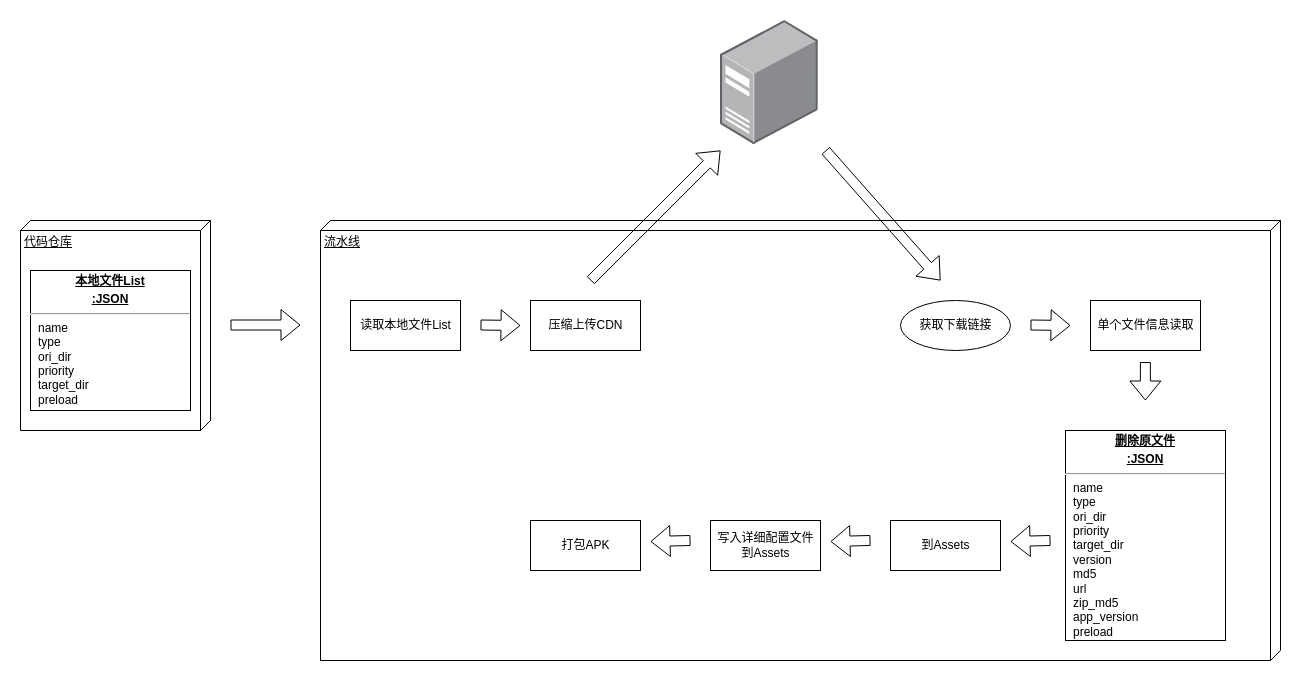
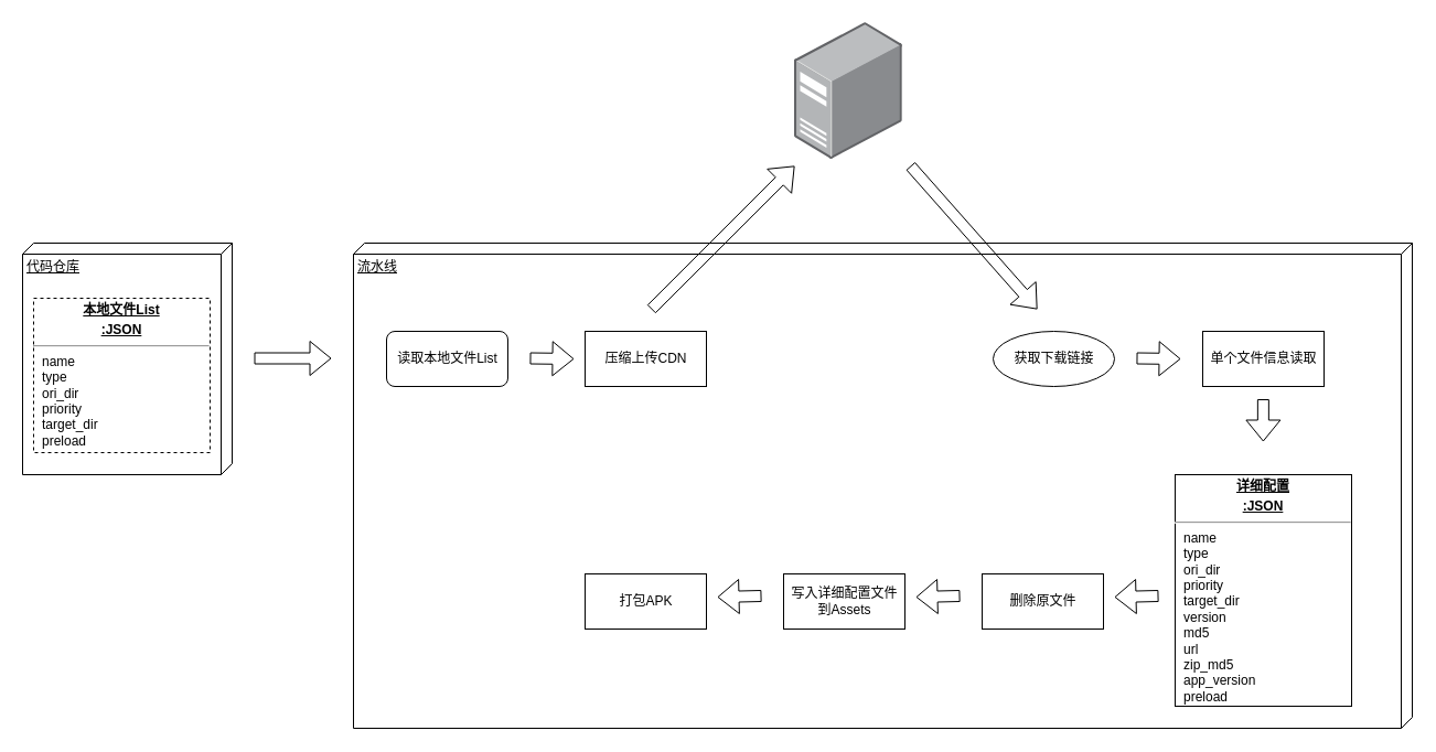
  <mxCell id="0" />
  <mxCell id="1" parent="0" />
  <mxCell id="2" value="代码仓库" style="verticalAlign=top;align=left;spacingTop=8;spacingLeft=2;spacingRight=12;shape=cube;size=10;direction=south;fontStyle=4;html=1;" parent="1" vertex="1"><mxGeometry x="20" y="220" width="190" height="210" as="geometry" /></mxCell>
- <mxCell id="3" value="&lt;p style=&quot;margin: 0px ; margin-top: 4px ; text-align: center ; text-decoration: underline&quot;&gt;&lt;b&gt;本地文件List&lt;/b&gt;&lt;/p&gt;&lt;p style=&quot;margin: 0px ; margin-top: 4px ; text-align: center ; text-decoration: underline&quot;&gt;&lt;b&gt;:JSON&lt;/b&gt;&lt;/p&gt;&lt;hr&gt;&lt;p style=&quot;margin: 0px ; margin-left: 8px&quot;&gt;name&lt;/p&gt;&lt;p style=&quot;margin: 0px ; margin-left: 8px&quot;&gt;type&lt;/p&gt;&lt;p style=&quot;margin: 0px ; margin-left: 8px&quot;&gt;ori_dir&lt;/p&gt;&lt;p style=&quot;margin: 0px ; margin-left: 8px&quot;&gt;priority&lt;/p&gt;&lt;p style=&quot;margin: 0px ; margin-left: 8px&quot;&gt;target_dir&lt;/p&gt;&lt;p style=&quot;margin: 0px ; margin-left: 8px&quot;&gt;preload&lt;/p&gt;" style="verticalAlign=top;align=left;overflow=fill;fontSize=12;fontFamily=Helvetica;html=1;" parent="1" vertex="1"><mxGeometry x="30" y="270" width="160" height="140" as="geometry" /></mxCell>
+ <mxCell id="3" value="&lt;p style=&quot;margin: 0px ; margin-top: 4px ; text-align: center ; text-decoration: underline&quot;&gt;&lt;b&gt;本地文件List&lt;/b&gt;&lt;/p&gt;&lt;p style=&quot;margin: 0px ; margin-top: 4px ; text-align: center ; text-decoration: underline&quot;&gt;&lt;b&gt;:JSON&lt;/b&gt;&lt;/p&gt;&lt;hr&gt;&lt;p style=&quot;margin: 0px ; margin-left: 8px&quot;&gt;name&lt;/p&gt;&lt;p style=&quot;margin: 0px ; margin-left: 8px&quot;&gt;type&lt;/p&gt;&lt;p style=&quot;margin: 0px ; margin-left: 8px&quot;&gt;ori_dir&lt;/p&gt;&lt;p style=&quot;margin: 0px ; margin-left: 8px&quot;&gt;priority&lt;/p&gt;&lt;p style=&quot;margin: 0px ; margin-left: 8px&quot;&gt;target_dir&lt;/p&gt;&lt;p style=&quot;margin: 0px ; margin-left: 8px&quot;&gt;preload&lt;/p&gt;" style="verticalAlign=top;align=left;overflow=fill;fontSize=12;fontFamily=Helvetica;html=1;dashed=1;" parent="1" vertex="1"><mxGeometry x="30" y="270" width="160" height="140" as="geometry" /></mxCell>
  <mxCell id="4" value="" style="shape=flexArrow;endArrow=classic;html=1;" parent="1" edge="1"><mxGeometry width="50" height="50" relative="1" as="geometry"><mxPoint x="230" y="324.5" as="sourcePoint" /><mxPoint x="300" y="324.5" as="targetPoint" /></mxGeometry></mxCell>
  <mxCell id="5" value="流水线" style="verticalAlign=top;align=left;spacingTop=8;spacingLeft=2;spacingRight=12;shape=cube;size=10;direction=south;fontStyle=4;html=1;" parent="1" vertex="1"><mxGeometry x="320" y="220" width="960" height="440" as="geometry" /></mxCell>
- <mxCell id="6" value="读取本地文件List" style="html=1;" parent="1" vertex="1"><mxGeometry x="350" y="300" width="110" height="50" as="geometry" /></mxCell>
+ <mxCell id="6" value="读取本地文件List" style="html=1;rounded=1;" parent="1" vertex="1"><mxGeometry x="350" y="300" width="110" height="50" as="geometry" /></mxCell>
  <mxCell id="7" value="" style="points=[];aspect=fixed;html=1;align=center;shadow=0;dashed=0;image;image=img/lib/allied_telesis/computer_and_terminals/Server_Desktop.svg;" parent="1" vertex="1"><mxGeometry x="720" y="20" width="97.82" height="124" as="geometry" /></mxCell>
  <mxCell id="8" value="" style="shape=flexArrow;endArrow=classic;html=1;" parent="1" edge="1"><mxGeometry width="50" height="50" relative="1" as="geometry"><mxPoint x="590" y="280" as="sourcePoint" /><mxPoint x="720" y="150" as="targetPoint" /></mxGeometry></mxCell>
  <mxCell id="9" value="" style="shape=flexArrow;endArrow=classic;html=1;" parent="1" edge="1"><mxGeometry width="50" height="50" relative="1" as="geometry"><mxPoint x="480" y="324.5" as="sourcePoint" /><mxPoint x="520" y="325" as="targetPoint" /></mxGeometry></mxCell>
  <mxCell id="10" value="压缩上传CDN" style="html=1;" parent="1" vertex="1"><mxGeometry x="530" y="300" width="110" height="50" as="geometry" /></mxCell>
  <mxCell id="11" value="" style="shape=flexArrow;endArrow=classic;html=1;" parent="1" edge="1"><mxGeometry width="50" height="50" relative="1" as="geometry"><mxPoint x="825" y="150" as="sourcePoint" /><mxPoint x="940" y="280" as="targetPoint" /></mxGeometry></mxCell>
  <mxCell id="12" value="获取下载链接" style="ellipse;html=1;" parent="1" vertex="1"><mxGeometry x="900" y="300" width="110" height="50" as="geometry" /></mxCell>
- <mxCell id="13" value="&lt;p style=&quot;margin: 0px ; margin-top: 4px ; text-align: center ; text-decoration: underline&quot;&gt;&lt;b&gt;删除原文件&lt;/b&gt;&lt;/p&gt;&lt;p style=&quot;margin: 0px ; margin-top: 4px ; text-align: center ; text-decoration: underline&quot;&gt;&lt;b&gt;:JSON&lt;/b&gt;&lt;/p&gt;&lt;hr&gt;&lt;p style=&quot;margin: 0px ; margin-left: 8px&quot;&gt;name&lt;/p&gt;&lt;p style=&quot;margin: 0px ; margin-left: 8px&quot;&gt;type&lt;/p&gt;&lt;p style=&quot;margin: 0px ; margin-left: 8px&quot;&gt;ori_dir&lt;/p&gt;&lt;p style=&quot;margin: 0px ; margin-left: 8px&quot;&gt;priority&lt;/p&gt;&lt;p style=&quot;margin: 0px ; margin-left: 8px&quot;&gt;target_dir&lt;/p&gt;&lt;p style=&quot;margin: 0px ; margin-left: 8px&quot;&gt;version&lt;/p&gt;&lt;p style=&quot;margin: 0px ; margin-left: 8px&quot;&gt;md5&lt;/p&gt;&lt;p style=&quot;margin: 0px ; margin-left: 8px&quot;&gt;url&lt;/p&gt;&lt;p style=&quot;margin: 0px ; margin-left: 8px&quot;&gt;zip_md5&lt;/p&gt;&lt;p style=&quot;margin: 0px ; margin-left: 8px&quot;&gt;app_version&lt;/p&gt;&lt;p style=&quot;margin: 0px ; margin-left: 8px&quot;&gt;preload&lt;/p&gt;" style="verticalAlign=top;align=left;overflow=fill;fontSize=12;fontFamily=Helvetica;html=1;" parent="1" vertex="1"><mxGeometry x="1065" y="430" width="160" height="210" as="geometry" /></mxCell>
+ <mxCell id="13" value="&lt;p style=&quot;margin: 0px ; margin-top: 4px ; text-align: center ; text-decoration: underline&quot;&gt;&lt;b&gt;详细配置&lt;/b&gt;&lt;/p&gt;&lt;p style=&quot;margin: 0px ; margin-top: 4px ; text-align: center ; text-decoration: underline&quot;&gt;&lt;b&gt;:JSON&lt;/b&gt;&lt;/p&gt;&lt;hr&gt;&lt;p style=&quot;margin: 0px ; margin-left: 8px&quot;&gt;name&lt;/p&gt;&lt;p style=&quot;margin: 0px ; margin-left: 8px&quot;&gt;type&lt;/p&gt;&lt;p style=&quot;margin: 0px ; margin-left: 8px&quot;&gt;ori_dir&lt;/p&gt;&lt;p style=&quot;margin: 0px ; margin-left: 8px&quot;&gt;priority&lt;/p&gt;&lt;p style=&quot;margin: 0px ; margin-left: 8px&quot;&gt;target_dir&lt;/p&gt;&lt;p style=&quot;margin: 0px ; margin-left: 8px&quot;&gt;version&lt;/p&gt;&lt;p style=&quot;margin: 0px ; margin-left: 8px&quot;&gt;md5&lt;/p&gt;&lt;p style=&quot;margin: 0px ; margin-left: 8px&quot;&gt;url&lt;/p&gt;&lt;p style=&quot;margin: 0px ; margin-left: 8px&quot;&gt;zip_md5&lt;/p&gt;&lt;p style=&quot;margin: 0px ; margin-left: 8px&quot;&gt;app_version&lt;/p&gt;&lt;p style=&quot;margin: 0px ; margin-left: 8px&quot;&gt;preload&lt;/p&gt;" style="verticalAlign=top;align=left;overflow=fill;fontSize=12;fontFamily=Helvetica;html=1;" parent="1" vertex="1"><mxGeometry x="1065" y="430" width="160" height="210" as="geometry" /></mxCell>
  <mxCell id="14" value="" style="shape=flexArrow;endArrow=classic;html=1;" parent="1" edge="1"><mxGeometry width="50" height="50" relative="1" as="geometry"><mxPoint x="1030" y="324.5" as="sourcePoint" /><mxPoint x="1070" y="325" as="targetPoint" /></mxGeometry></mxCell>
  <mxCell id="15" value="单个文件信息读取" style="html=1;" parent="1" vertex="1"><mxGeometry x="1090" y="300" width="110" height="50" as="geometry" /></mxCell>
  <mxCell id="16" value="" style="shape=flexArrow;endArrow=classic;html=1;" parent="1" edge="1"><mxGeometry width="50" height="50" relative="1" as="geometry"><mxPoint x="1144.86" y="361.5" as="sourcePoint" /><mxPoint x="1144.86" y="400" as="targetPoint" /></mxGeometry></mxCell>
  <mxCell id="17" value="" style="shape=flexArrow;endArrow=classic;html=1;" parent="1" edge="1"><mxGeometry width="50" height="50" relative="1" as="geometry"><mxPoint x="1050" y="540" as="sourcePoint" /><mxPoint x="1010" y="541" as="targetPoint" /></mxGeometry></mxCell>
- <mxCell id="18" value="到Assets" style="html=1;" parent="1" vertex="1"><mxGeometry x="890" y="520" width="110" height="50" as="geometry" /></mxCell>
+ <mxCell id="18" value="删除原文件" style="html=1;" parent="1" vertex="1"><mxGeometry x="890" y="520" width="110" height="50" as="geometry" /></mxCell>
  <mxCell id="19" value="" style="shape=flexArrow;endArrow=classic;html=1;" parent="1" edge="1"><mxGeometry width="50" height="50" relative="1" as="geometry"><mxPoint x="870" y="540" as="sourcePoint" /><mxPoint x="830" y="541" as="targetPoint" /></mxGeometry></mxCell>
  <mxCell id="20" value="写入详细配置文件&lt;br&gt;到Assets" style="html=1;" parent="1" vertex="1"><mxGeometry x="710" y="520" width="110" height="50" as="geometry" /></mxCell>
  <mxCell id="21" value="" style="shape=flexArrow;endArrow=classic;html=1;" parent="1" edge="1"><mxGeometry width="50" height="50" relative="1" as="geometry"><mxPoint x="690" y="540" as="sourcePoint" /><mxPoint x="650" y="541" as="targetPoint" /></mxGeometry></mxCell>
  <mxCell id="22" value="打包APK" style="html=1;" parent="1" vertex="1"><mxGeometry x="530" y="520" width="110" height="50" as="geometry" /></mxCell>
